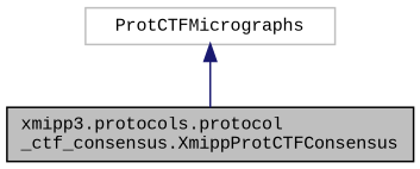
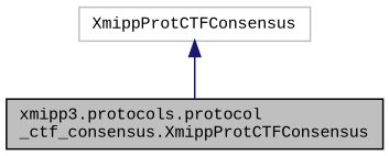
  digraph {
    fontname="Liberation Mono"
    node [fontname="Liberation Mono" fontsize=10 shape=record style=filled]
    n1 [color=black fillcolor=grey75 fontcolor=black height=0.2 label="xmipp3.protocols.protocol\l_ctf_consensus.XmippProtCTFConsensus" width=0.4]
-   n2 [color=grey75 fillcolor=white height=0.2 label=ProtCTFMicrographs width=0.4]
+   n2 [color=grey75 fillcolor=white height=0.2 label=XmippProtCTFConsensus width=0.4]
    n2 -> n1 [color=midnightblue dir=back fontname="Liberation Mono" fontsize=10 labelfontname=Helvetica labelfontsize=10 style=solid]
  }
